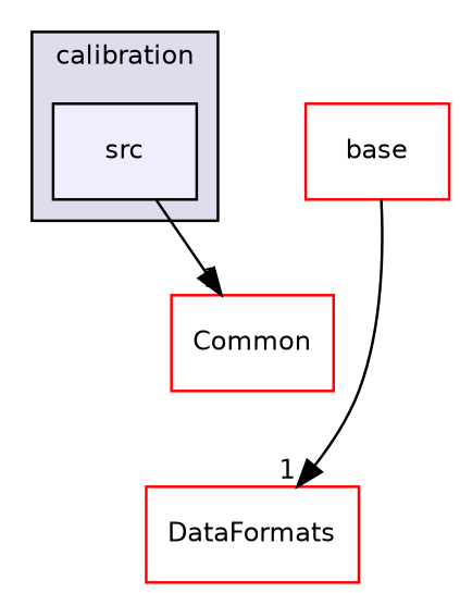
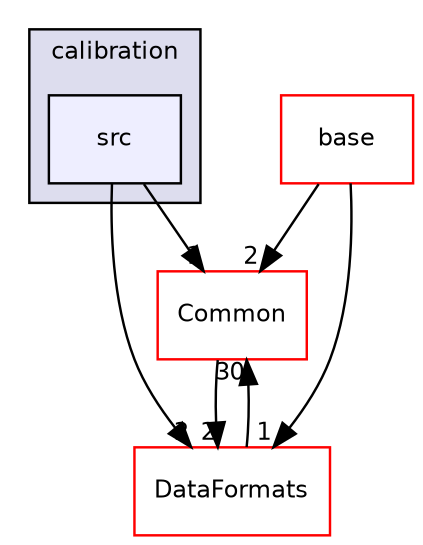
  digraph {
    compound=true
    node [fontname=Helvetica fontsize=10 shape=box color=red]
    edge [headlabel=2 labeldistance=1.5 labelfontname=Helvetica labelfontsize=10]
    n1 [fillcolor="#eeeeff" label=src pencolor=black style=filled color=""]
    n2 [label=Common]
    n3 [label=DataFormats]
    n4 [label=base]
    subgraph cluster_1 {
      bgcolor="#ddddee"
      fontname=Helvetica
      fontsize=10
      label=calibration
      pencolor=black
      n1
    }
    n1 -> n2 [headlabel=1]
+   n1 -> n3
+   n2 -> n3
+   n3 -> n2 [headlabel=30]
+   n4 -> n2
    n4 -> n3 [headlabel=1]
  }
